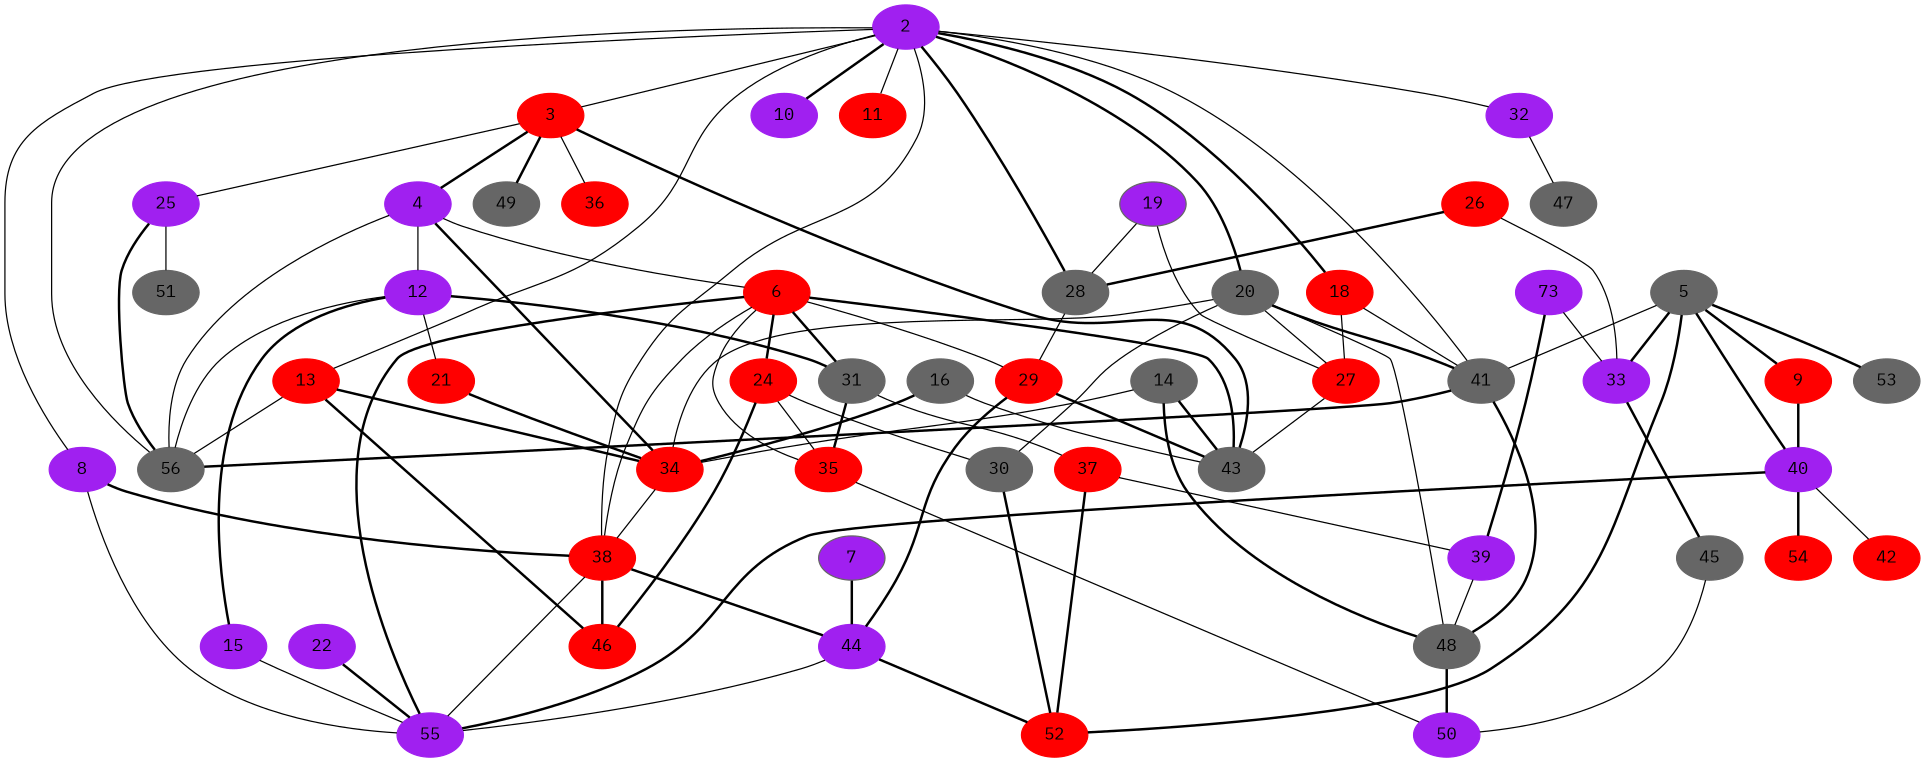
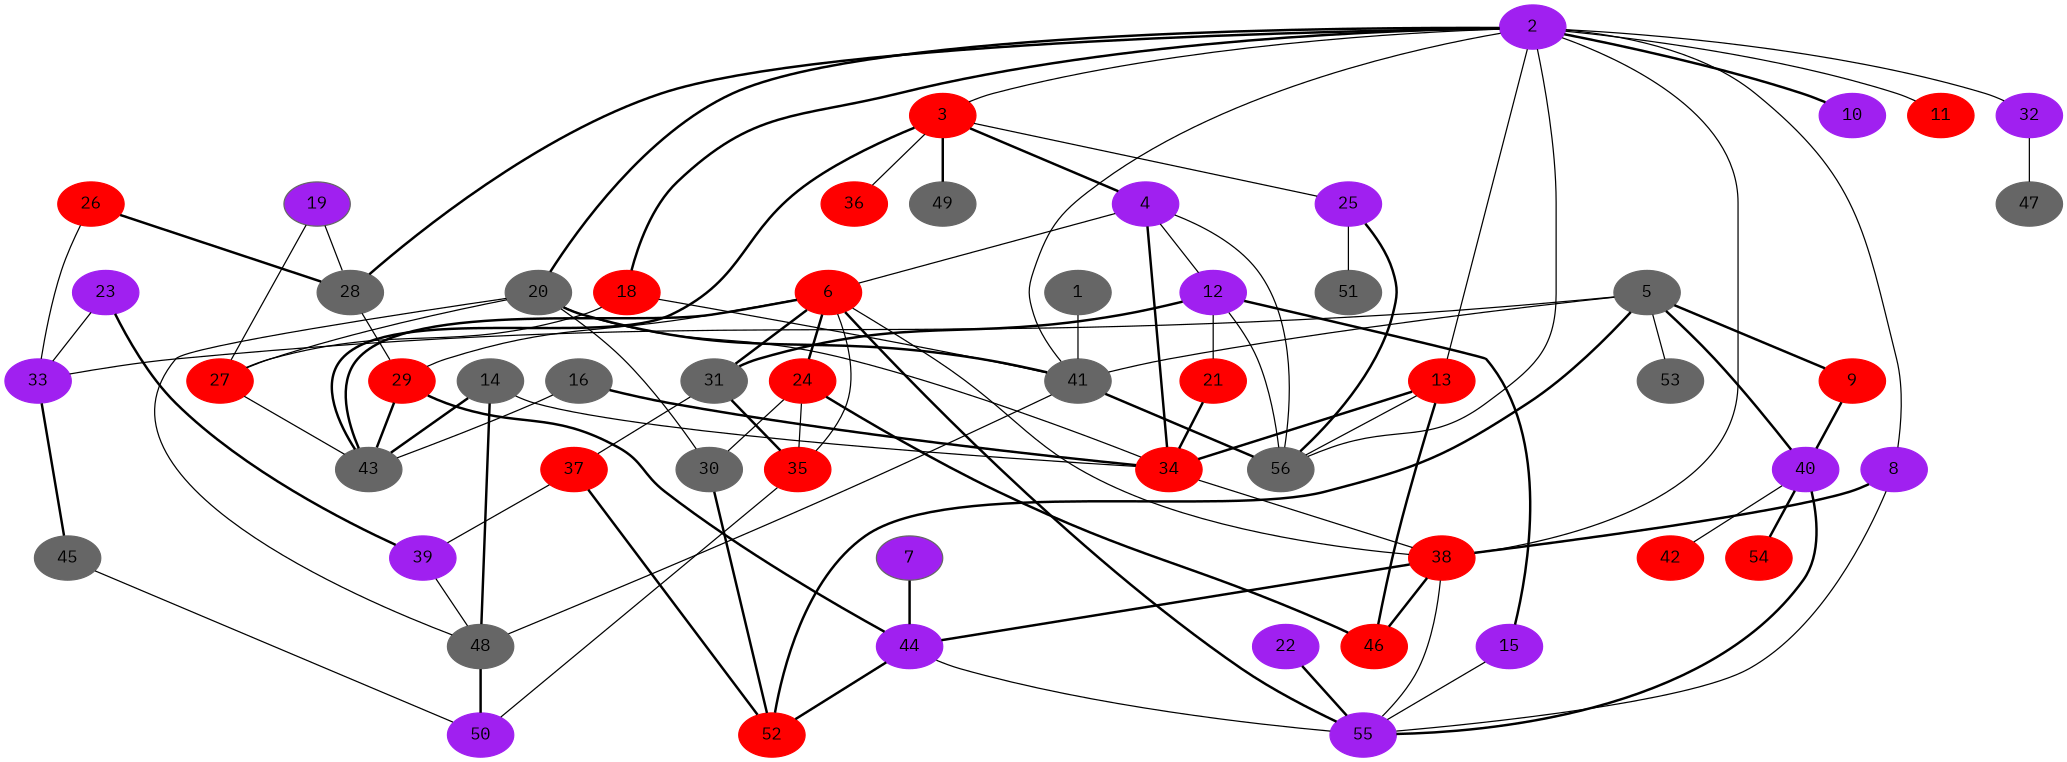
  graph {
    fontname="IBM Plex Mono"
    node [color=red fontname="IBM Plex Mono" style=filled]
    edge [fontname="IBM Plex Mono" style=solid weight=1.0]
+   1 [color=gray40]
    41 [color=gray40]
    56 [color=gray40]
    48 [color=gray40]
    2 [color=purple]
    3
    8 [color=purple]
    10 [color=purple]
    11
    13
    18
    20 [color=gray40]
    28 [color=gray40]
    32 [color=purple]
    38
    49 [color=gray40]
    4 [color=purple]
    25 [color=purple]
    36
    43 [color=gray40]
    55 [color=purple]
    34
    46
    27
    30 [color=gray40]
    29
    47 [color=gray40]
    44 [color=purple]
    6
    12 [color=purple]
    51 [color=gray40]
    24
    31 [color=gray40]
    35
    15 [color=purple]
    21
    5 [color=gray40]
    9
    33 [color=purple]
    40 [color=purple]
    52
    53 [color=gray40]
    45 [color=gray40]
    42
    54
    37
    50 [color=purple]
    7 [color=gray40 fillcolor=purple]
    14 [color=gray40]
    16 [color=gray40]
    19 [color=gray40 fillcolor=purple]
    22 [color=purple]
-   23 [color=purple label=73]
+   23 [color=purple]
    39 [color=purple]
    26
+   1 -- 41
    41 -- 56 [style=bold]
-   41 -- 48 [style=bold]
+   41 -- 48
    48 -- 50 [style=bold]
    2 -- 41
    2 -- 56
    2 -- 3
    2 -- 8
    2 -- 10 [style=bold]
    2 -- 11
    2 -- 13
    2 -- 18 [style=bold]
    2 -- 20 [style=bold]
    2 -- 28 [style=bold]
    2 -- 32
    2 -- 38
    3 -- 49 [style=bold]
    3 -- 4 [style=bold]
    3 -- 25
    3 -- 36
    3 -- 43 [style=bold]
    8 -- 38 [style=bold]
    8 -- 55
    13 -- 56
    13 -- 34 [style=bold]
    13 -- 46 [style=bold]
    18 -- 41
    18 -- 27
    20 -- 41 [style=bold]
    20 -- 48
    20 -- 34
    20 -- 27
    20 -- 30
    28 -- 29
    32 -- 47
    38 -- 55
    38 -- 46 [style=bold]
    38 -- 44 [style=bold]
    4 -- 56
    4 -- 34 [style=bold]
    4 -- 6
    4 -- 12
    25 -- 56 [style=bold]
    25 -- 51
    34 -- 38 [weight=2.0]
    27 -- 43
    30 -- 52 [style=bold]
    29 -- 43 [style=bold]
    29 -- 44 [style=bold]
    44 -- 55 [weight=2.0]
    44 -- 52 [style=bold]
    6 -- 38
    6 -- 43 [style=bold]
    6 -- 55 [style=bold]
    6 -- 29
    6 -- 24 [style=bold]
    6 -- 31 [style=bold]
    6 -- 35
    12 -- 56
    12 -- 31 [style=bold]
    12 -- 15 [style=bold]
    12 -- 21
    24 -- 46 [style=bold]
    24 -- 30
    24 -- 35
    31 -- 35 [style=bold]
    31 -- 37
    35 -- 50
    15 -- 55
    21 -- 34 [style=bold]
    5 -- 41
    5 -- 9 [style=bold]
-   5 -- 33 [style=bold]
+   5 -- 33
    5 -- 40 [style=bold]
    5 -- 52 [style=bold]
-   5 -- 53 [style=bold]
+   5 -- 53
    9 -- 40 [style=bold]
    33 -- 45 [style=bold]
    40 -- 55 [style=bold]
    40 -- 42
    40 -- 54 [style=bold]
    45 -- 50
    37 -- 52 [style=bold]
    37 -- 39
    7 -- 44 [style=bold]
    14 -- 48 [style=bold]
    14 -- 43 [style=bold]
    14 -- 34
    16 -- 43
    16 -- 34 [style=bold]
    19 -- 28
    19 -- 27
    22 -- 55 [style=bold]
    23 -- 33
    23 -- 39 [style=bold]
    39 -- 48
    26 -- 28 [style=bold]
    26 -- 33
  }
